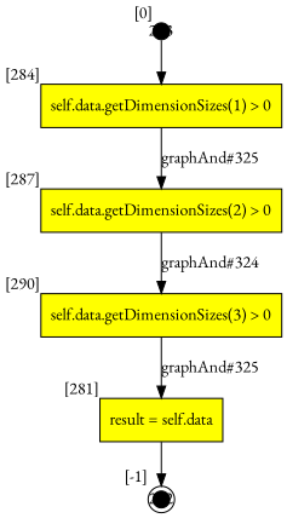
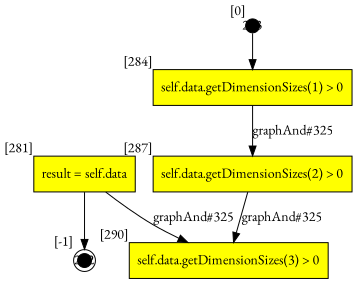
  digraph {
    fontname="EB Garamond"
    node [fillcolor=yellow fontname="EB Garamond" shape=box style=filled]
    edge [fontname="EB Garamond"]
    n1 [label="self.data.getDimensionSizes(3) > 0" xlabel="[290]"]
    n2 [label="result = self.data" xlabel="[281]"]
    282 [fillcolor=black fixedsize=true height=.2 shape=doublecircle width=.2 xlabel="[-1]"]
    283 [fillcolor=black fixedsize=true height=.2 shape=circle width=.2 xlabel="[0]"]
    n5 [label="self.data.getDimensionSizes(1) > 0" xlabel="[284]"]
    n6 [label="self.data.getDimensionSizes(2) > 0" xlabel="[287]"]
-   n1 -> n2 [label="graphAnd#325"]
+   n2 -> n1 [label="graphAnd#325"]
    n2 -> 282
    283 -> n5
    n5 -> n6 [label="graphAnd#325"]
-   n6 -> n1 [label="graphAnd#324"]
+   n6 -> n1 [label="graphAnd#325"]
  }
